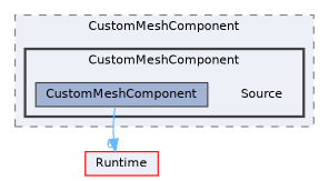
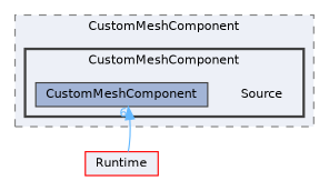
  digraph {
    compound=true
    node [fontname=Helvetica fontsize=10 shape=box style=filled]
    n1 [height=0.2 label=Source shape=plaintext width=0.4 style=""]
    n2 [color=grey25 fillcolor="#a2b4d6" height=0.2 label=CustomMeshComponent width=0.4]
    n3 [color=red fillcolor="#edf0f7" height=0.2 label=Runtime width=0.4]
    subgraph cluster_1 {
      bgcolor="#edf0f7"
      fontname=Helvetica
      fontsize=10
      label=CustomMeshComponent
      pencolor=grey50
      style="filled,dashed"
      subgraph cluster_2 {
        bgcolor="#edf0f7"
        fontname=Helvetica
        fontsize=10
        pencolor=grey25
        style="filled,bold"
        n1
        n2
      }
    }
-   n2 -> n3 [color=steelblue1 fontcolor=steelblue1 fontname=Helvetica fontsize=10 headlabel=6 labeldistance=1.5 labelfontname=Helvetica labelfontsize=10]
+   n3 -> n2 [color=steelblue1 fontcolor=steelblue1 fontname=Helvetica fontsize=10 headlabel=6 labeldistance=1.5 labelfontname=Helvetica labelfontsize=10]
  }
